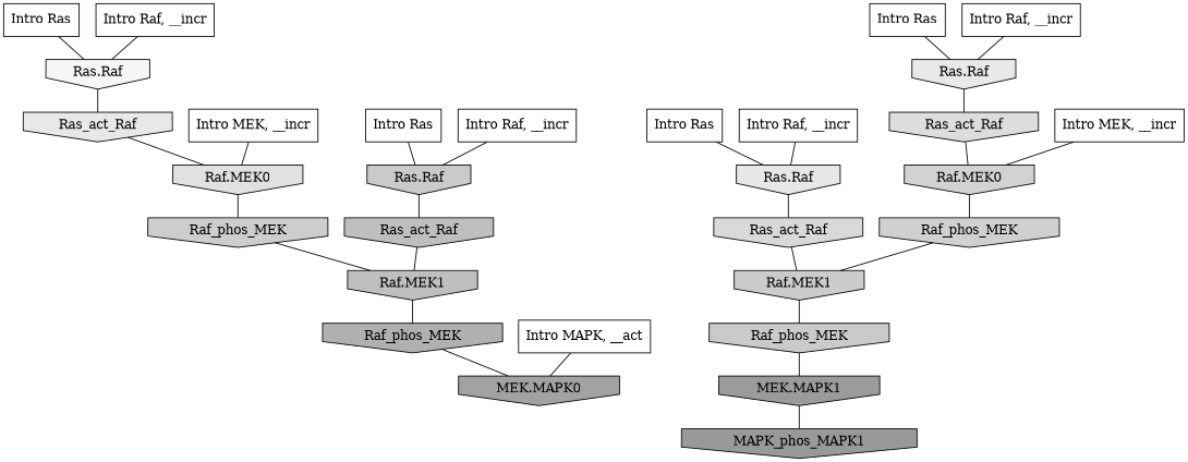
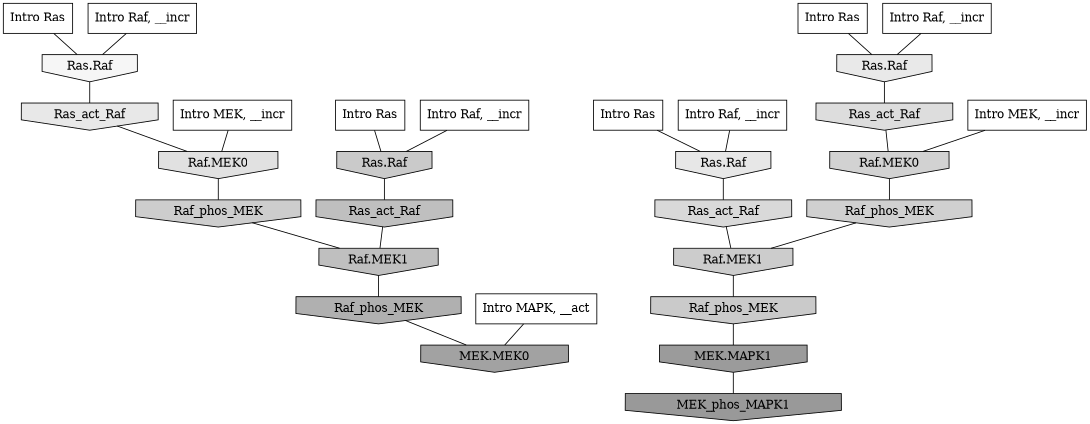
  digraph {
    fontname="DejaVu Serif"
    rankdir=TB
    ranksep=0.30
    node [fillcolor="0.000 0.000 1.000" fontname="DejaVu Serif" shape=invhouse style=filled]
    edge [color="0.000 0.000 0.000" dir=none fontname="DejaVu Serif"]
    n1 [label="Intro Ras" shape=rectangle]
    n2 [fillcolor="0.000 0.000 0.962" label="Ras.Raf"]
    n3 [fillcolor="0.000 0.000 0.907" label=Ras_act_Raf]
    n4 [label="Intro Ras" shape=rectangle]
    n5 [fillcolor="0.000 0.000 0.790" label="Ras.Raf"]
    n6 [fillcolor="0.000 0.000 0.748" label=Ras_act_Raf]
    n7 [label="Intro Ras" shape=rectangle]
    n8 [fillcolor="0.000 0.000 0.903" label="Ras.Raf"]
    n9 [fillcolor="0.000 0.000 0.851" label=Ras_act_Raf]
    n10 [label="Intro Ras" shape=rectangle]
    n11 [fillcolor="0.000 0.000 0.911" label="Ras.Raf"]
    n12 [fillcolor="0.000 0.000 0.866" label=Ras_act_Raf]
    n13 [label="Intro Raf, __incr" shape=rectangle]
    n14 [label="Intro Raf, __incr" shape=rectangle]
    n15 [label="Intro Raf, __incr" shape=rectangle]
    n16 [label="Intro Raf, __incr" shape=rectangle]
    n17 [label="Intro MEK, __incr" shape=rectangle]
    n18 [fillcolor="0.000 0.000 0.822" label="Raf.MEK0"]
    n19 [fillcolor="0.000 0.000 0.815" label=Raf_phos_MEK]
    n20 [label="Intro MEK, __incr" shape=rectangle]
    n21 [fillcolor="0.000 0.000 0.881" label="Raf.MEK0"]
    n22 [fillcolor="0.000 0.000 0.804" label=Raf_phos_MEK]
    n23 [label="Intro MAPK, __act" shape=rectangle]
-   n24 [fillcolor="0.000 0.000 0.633" label="MEK.MAPK0"]
+   n24 [fillcolor="0.000 0.000 0.633" label="MEK.MEK0"]
    n25 [fillcolor="0.000 0.000 0.798" label="Raf.MEK1"]
    n26 [fillcolor="0.000 0.000 0.748" label="Raf.MEK1"]
    n27 [fillcolor="0.000 0.000 0.790" label=Raf_phos_MEK]
    n28 [fillcolor="0.000 0.000 0.690" label=Raf_phos_MEK]
    n29 [fillcolor="0.000 0.000 0.607" label="MEK.MAPK1"]
-   n30 [fillcolor="0.000 0.000 0.600" label=MAPK_phos_MAPK1]
+   n30 [fillcolor="0.000 0.000 0.600" label=MEK_phos_MAPK1]
    n1 -> n2
    n2 -> n3
    n3 -> n21
    n4 -> n5
    n5 -> n6
    n6 -> n26
    n7 -> n8
    n8 -> n9
    n9 -> n25
    n10 -> n11
    n11 -> n12
    n12 -> n18
    n13 -> n11
    n14 -> n5
    n15 -> n2
    n16 -> n8
    n17 -> n18
    n18 -> n19
    n19 -> n25
    n20 -> n21
    n21 -> n22
    n22 -> n26
    n23 -> n24
    n25 -> n27
    n26 -> n28
    n27 -> n29
    n28 -> n24
    n29 -> n30
  }
